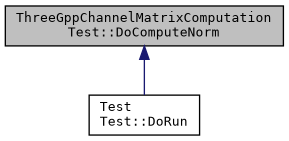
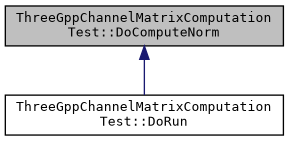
  digraph {
    rankdir=TB
    fontname="DejaVu Sans Mono"
    node [color=black fontname="DejaVu Sans Mono" fontsize=10 shape=record style=filled]
    n1 [fillcolor=grey75 fontcolor=black height=0.2 label="ThreeGppChannelMatrixComputation\lTest::DoComputeNorm" width=0.4]
-   n2 [fillcolor=white height=0.2 label="Test\lTest::DoRun" width=0.4]
+   n2 [fillcolor=white height=0.2 label="ThreeGppChannelMatrixComputation\lTest::DoRun" width=0.4]
    n1 -> n2 [color=midnightblue dir=back fontname="DejaVu Sans Mono" fontsize=10 labelfontname=Helvetica labelfontsize=10 style=solid]
  }
